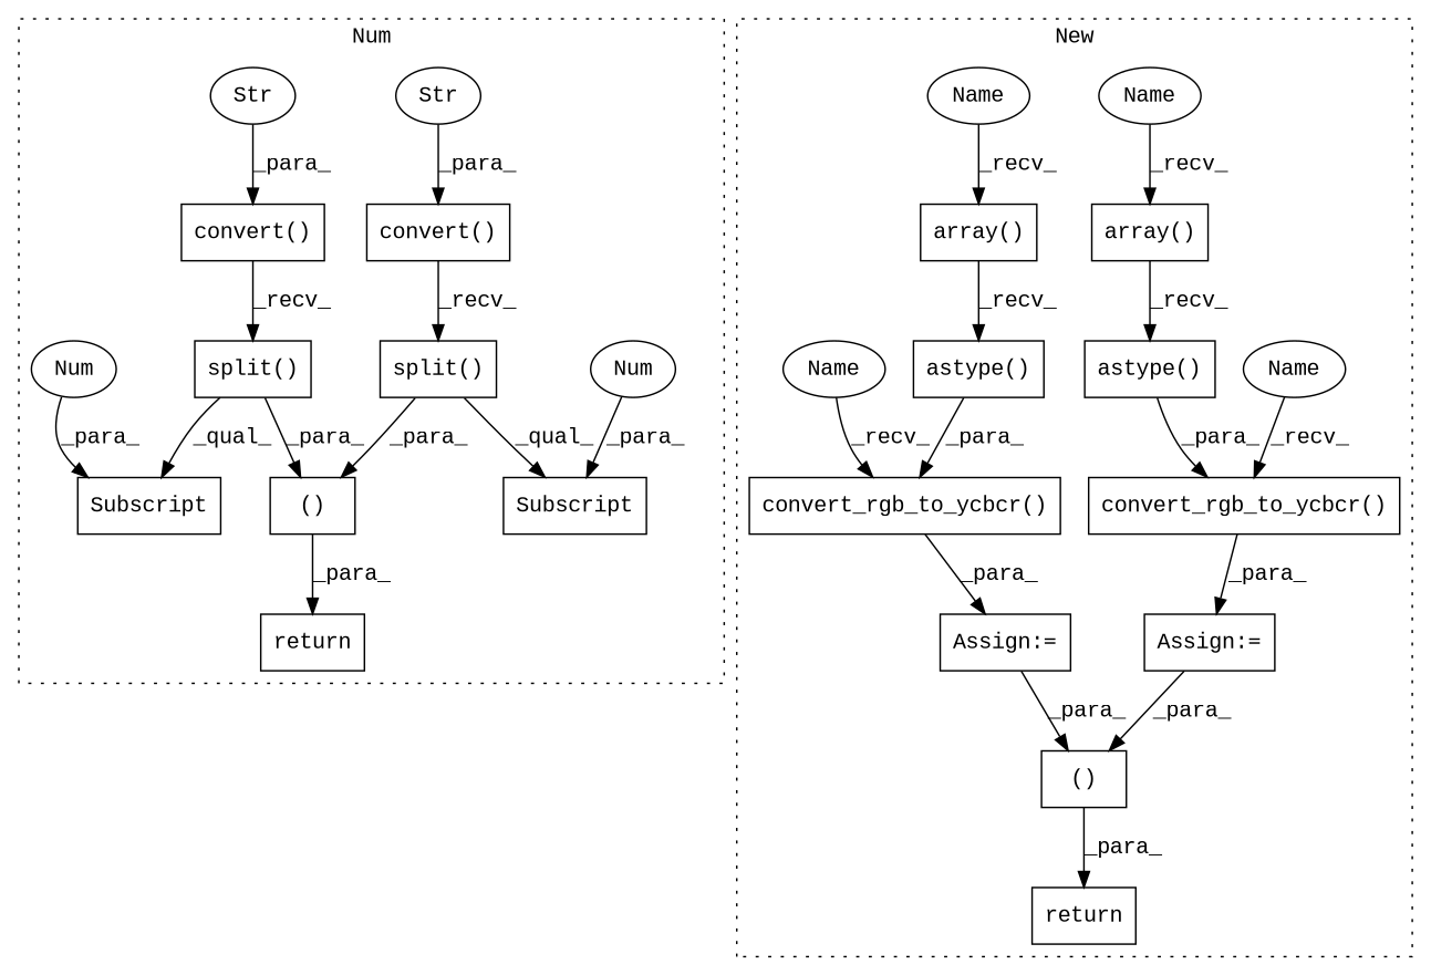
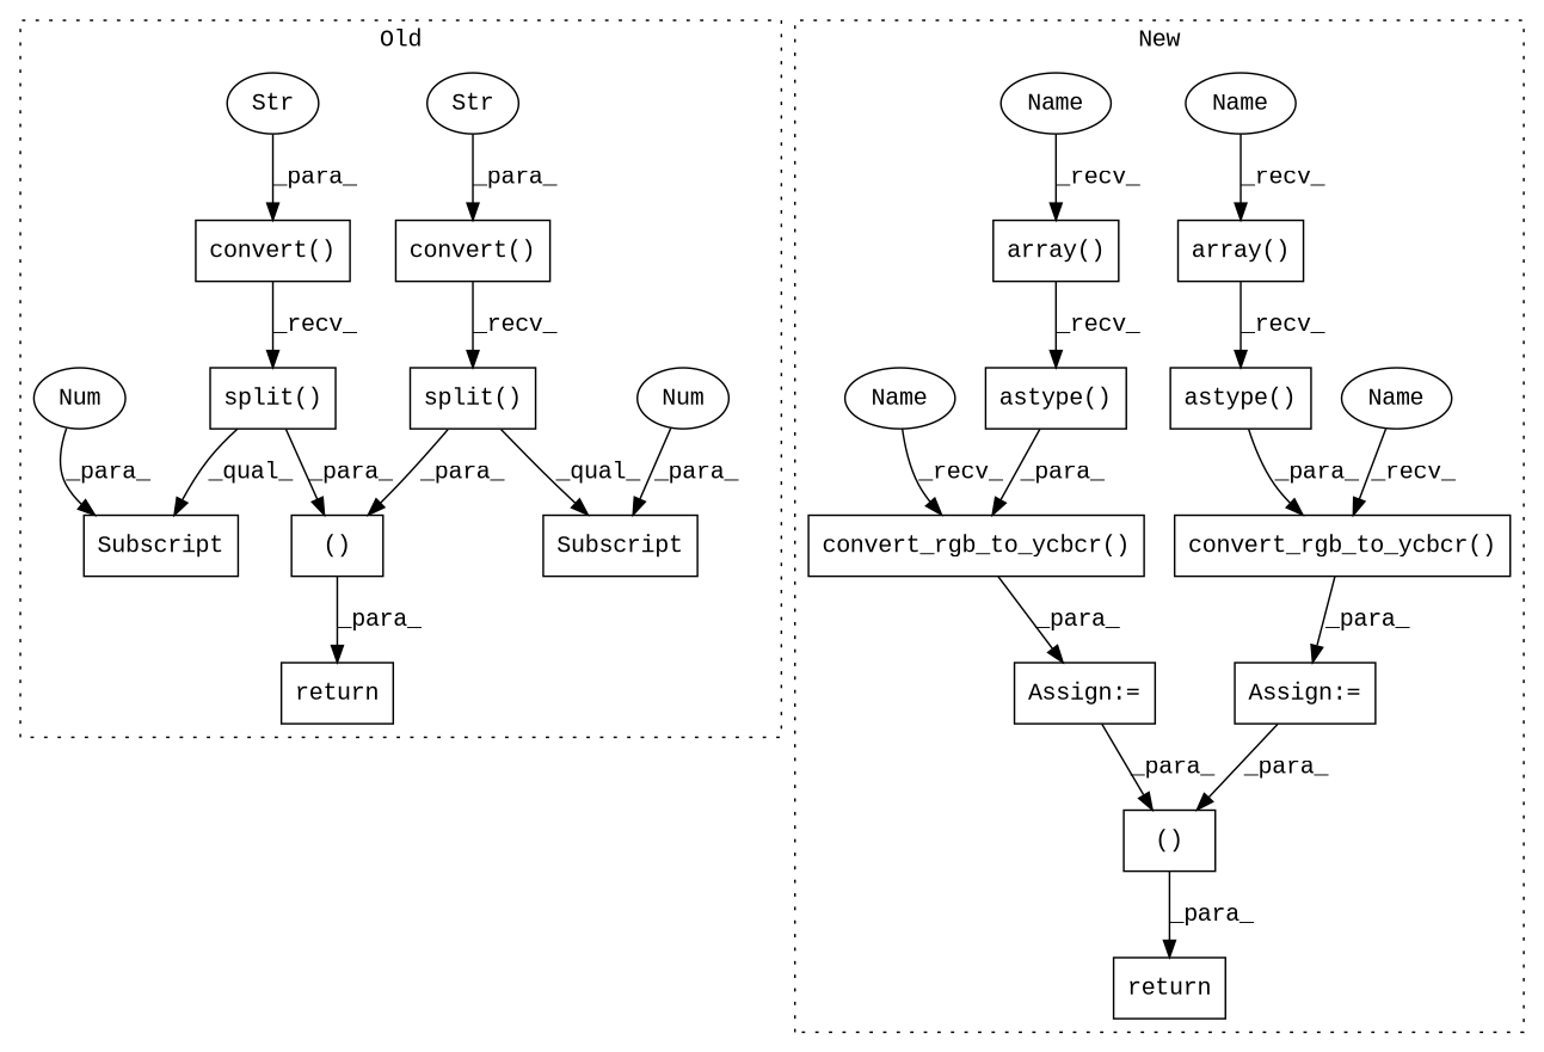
  digraph {
    fontname="Liberation Mono"
    node [a=75 l=7 shape=box fontname="Liberation Mono"]
    edge [fontname="Liberation Mono"]
    n1 [a=93 label=return s=2340]
    n2 [a=54 l=11 label="()" s=2356]
    n3 [l="17,1" label="convert()" s="1939,1963"]
    n4 [a=63 l="36,0" label=Subscript s="1939,0"]
    n5 [a=66 label=Str s=1956 shape=ellipse]
    n6 [l="17,1" label="convert()" s="1997,2021"]
    n7 [a=66 label=Str s=2014 shape=ellipse]
    n8 [a=63 l="36,0" label=Subscript s="1997,0"]
    n9 [l=33 label="split()" s=1939]
    n10 [a=76 l=1 label=Num s=2031 shape=ellipse]
    n11 [l=33 label="split()" s=1997]
    n12 [a=76 l=1 label=Num s=1973 shape=ellipse]
    n13 [l="26,1" label="astype()" s="2015,2051"]
    n14 [a=93 label=return s=2499]
    n15 [a=68 l=3 label="Assign:=" s=2139]
    n16 [a=54 l=13 label="()" s=2517]
    n17 [a=68 l=3 label="Assign:=" s=2075]
    n18 [l="26,1" label="astype()" s="1958,1994"]
    n19 [l="9,1" label="array()" s="1958,1975"]
    n20 [l="29,1" label="convert_rgb_to_ycbcr()" s="2142,2179"]
    n21 [l="9,1" label="array()" s="2015,2032"]
    n22 [l="29,1" label="convert_rgb_to_ycbcr()" s="2078,2115"]
    n23 [a=87 label=Name s=2078 shape=ellipse]
    n24 [a=87 label=Name s=2142 shape=ellipse]
    n25 [a=87 l=2 label=Name s=1958 shape=ellipse]
    n26 [a=87 l=2 label=Name s=2015 shape=ellipse]
    subgraph cluster_1 {
-     label=Num
+     label=Old
      style=dotted
      n1
      n2
      n3
      n4
      n5
      n6
      n7
      n8
      n9
      n10
      n11
      n12
    }
    subgraph cluster_2 {
      label=New
      style=dotted
      n13
      n14
      n15
      n16
      n17
      n18
      n19
      n20
      n21
      n22
      n23
      n24
      n25
      n26
    }
    n2 -> n1 [label=_para_]
    n3 -> n9 [label=_recv_]
    n5 -> n3 [label=_para_]
    n6 -> n11 [label=_recv_]
    n7 -> n6 [label=_para_]
    n9 -> n2 [label=_para_]
    n9 -> n4 [label=_qual_]
    n10 -> n8 [label=_para_]
    n11 -> n2 [label=_para_]
    n11 -> n8 [label=_qual_]
    n12 -> n4 [label=_para_]
    n13 -> n20 [label=_para_]
    n15 -> n16 [label=_para_]
    n16 -> n14 [label=_para_]
    n17 -> n16 [label=_para_]
    n18 -> n22 [label=_para_]
    n19 -> n18 [label=_recv_]
    n20 -> n15 [label=_para_]
    n21 -> n13 [label=_recv_]
    n22 -> n17 [label=_para_]
    n23 -> n22 [label=_recv_]
    n24 -> n20 [label=_recv_]
    n25 -> n19 [label=_recv_]
    n26 -> n21 [label=_recv_]
  }
